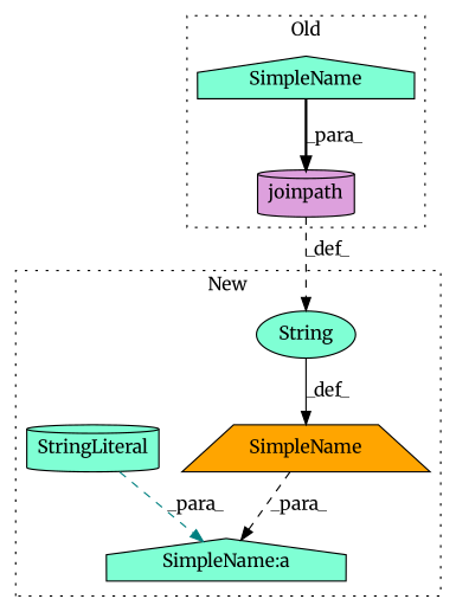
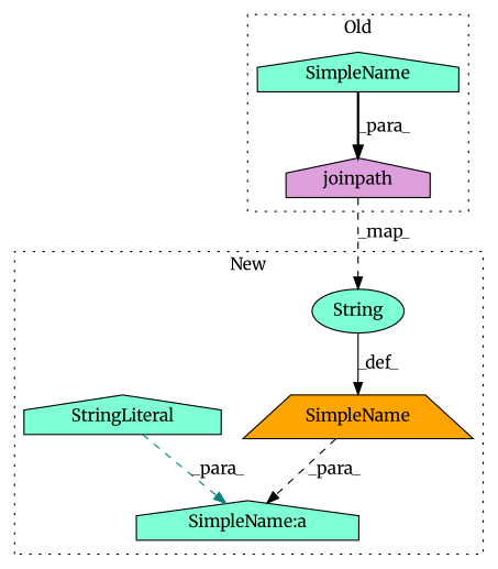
  digraph {
    fontname=Merriweather
    node [a=32 fillcolor=aquamarine fontname=Merriweather shape=cylinder style=filled]
    edge [color=black fontname=Merriweather style=dashed]
-   n1 [fillcolor=plum l="9,1" label=joinpath s="5590,5608"]
+   n1 [fillcolor=plum l="9,1" label=joinpath s="5590,5608" shape=house]
    n2 [a=42 l=9 label=SimpleName s=5599 shape=house]
    n3 [l="7,1" label=String s="5538,5560" shape=ellipse]
    n4 [a=42 fillcolor=orange label=SimpleName shape=trapezium]
    n5 [a=27 l=3 label="SimpleName:a" s=5561 shape=house]
-   n6 [a=45 l=5 label=StringLiteral s=5564]
+   n6 [a=45 l=5 label=StringLiteral s=5564 shape=house]
    subgraph cluster_1 {
      label=Old
      style=dotted
      n1
      n2
    }
    subgraph cluster_2 {
      label=New
      style=dotted
      n3
      n4
      n5
      n6
    }
-   n1 -> n3 [label=_def_]
+   n1 -> n3 [label=_map_]
    n2 -> n1 [label=_para_ style=bold]
    n3 -> n4 [label=_def_ style=solid]
    n4 -> n5 [label=_para_]
    n6 -> n5 [color=teal label=_para_]
  }
